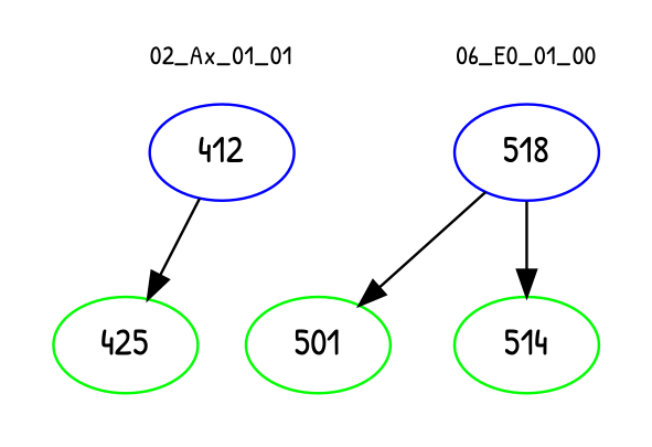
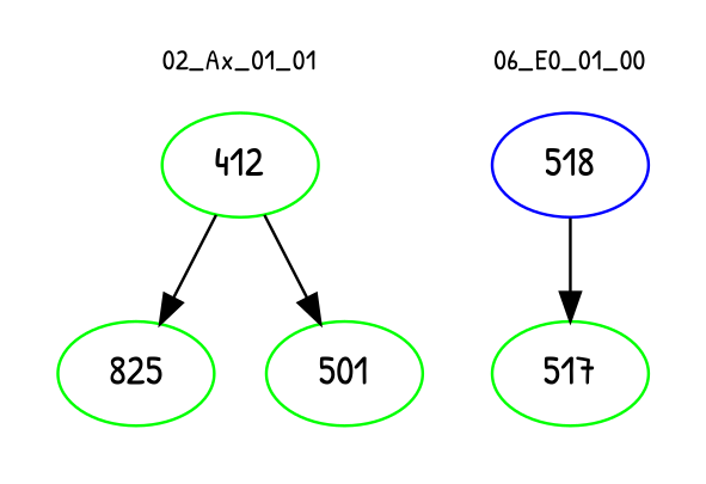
  digraph {
    fontname="Patrick Hand"
    node [color=green fontname="Patrick Hand"]
    edge [color=black fontname="Patrick Hand"]
-   n1 [color=blue label=412]
+   n1 [label=412]
    n2 [label=501]
-   n3 [label=425]
+   n3 [label=825]
    n4 [color=blue label=518]
-   n5 [label=514]
+   n5 [label=517]
    subgraph cluster_1 {
      color=white
      fontsize=10
      label="02_Ax_01_01"
      n1
      n2
      n3
    }
    subgraph cluster_2 {
      color=white
      fontsize=10
      label="06_E0_01_00"
      n4
      n5
    }
-   n4 -> n2
+   n1 -> n2
    n1 -> n3
    n4 -> n5
  }
